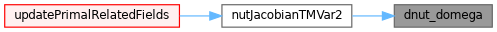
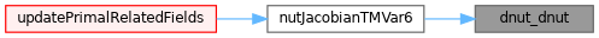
  digraph {
    rankdir=RL
    node [fontname=Helvetica fontsize=10 shape=box style=filled]
    edge [color=steelblue1 dir=back fontname=Helvetica fontsize=10 labelfontname=Helvetica labelfontsize=10 style=solid]
-   n1 [color=gray40 fillcolor=grey60 fontcolor=black height=0.2 label=dnut_domega width=0.4]
-   n2 [color=grey40 fillcolor=white height=0.2 label=nutJacobianTMVar2 width=0.4]
+   n1 [color=gray40 fillcolor=grey60 fontcolor=black height=0.2 label=dnut_dnut width=0.4]
+   n2 [color=grey40 fillcolor=white height=0.2 label=nutJacobianTMVar6 width=0.4]
    n3 [color=red fillcolor="#FFF0F0" height=0.2 label=updatePrimalRelatedFields width=0.4]
    n1 -> n2
    n2 -> n3
  }
